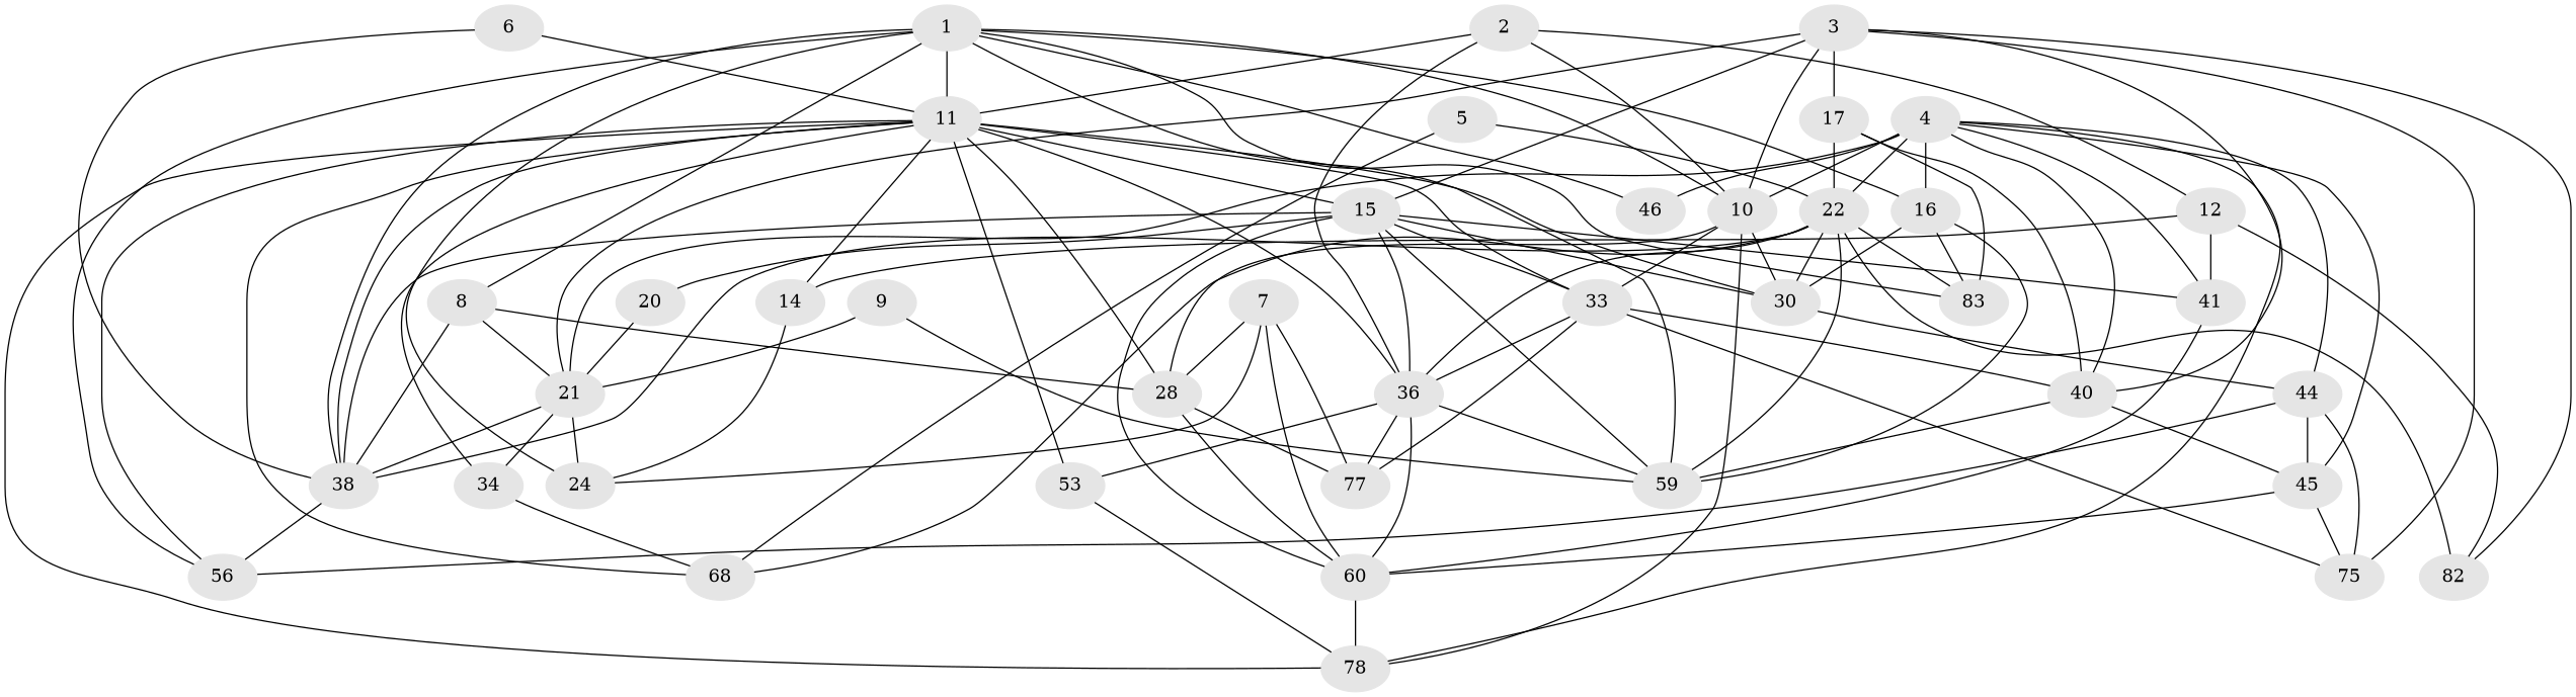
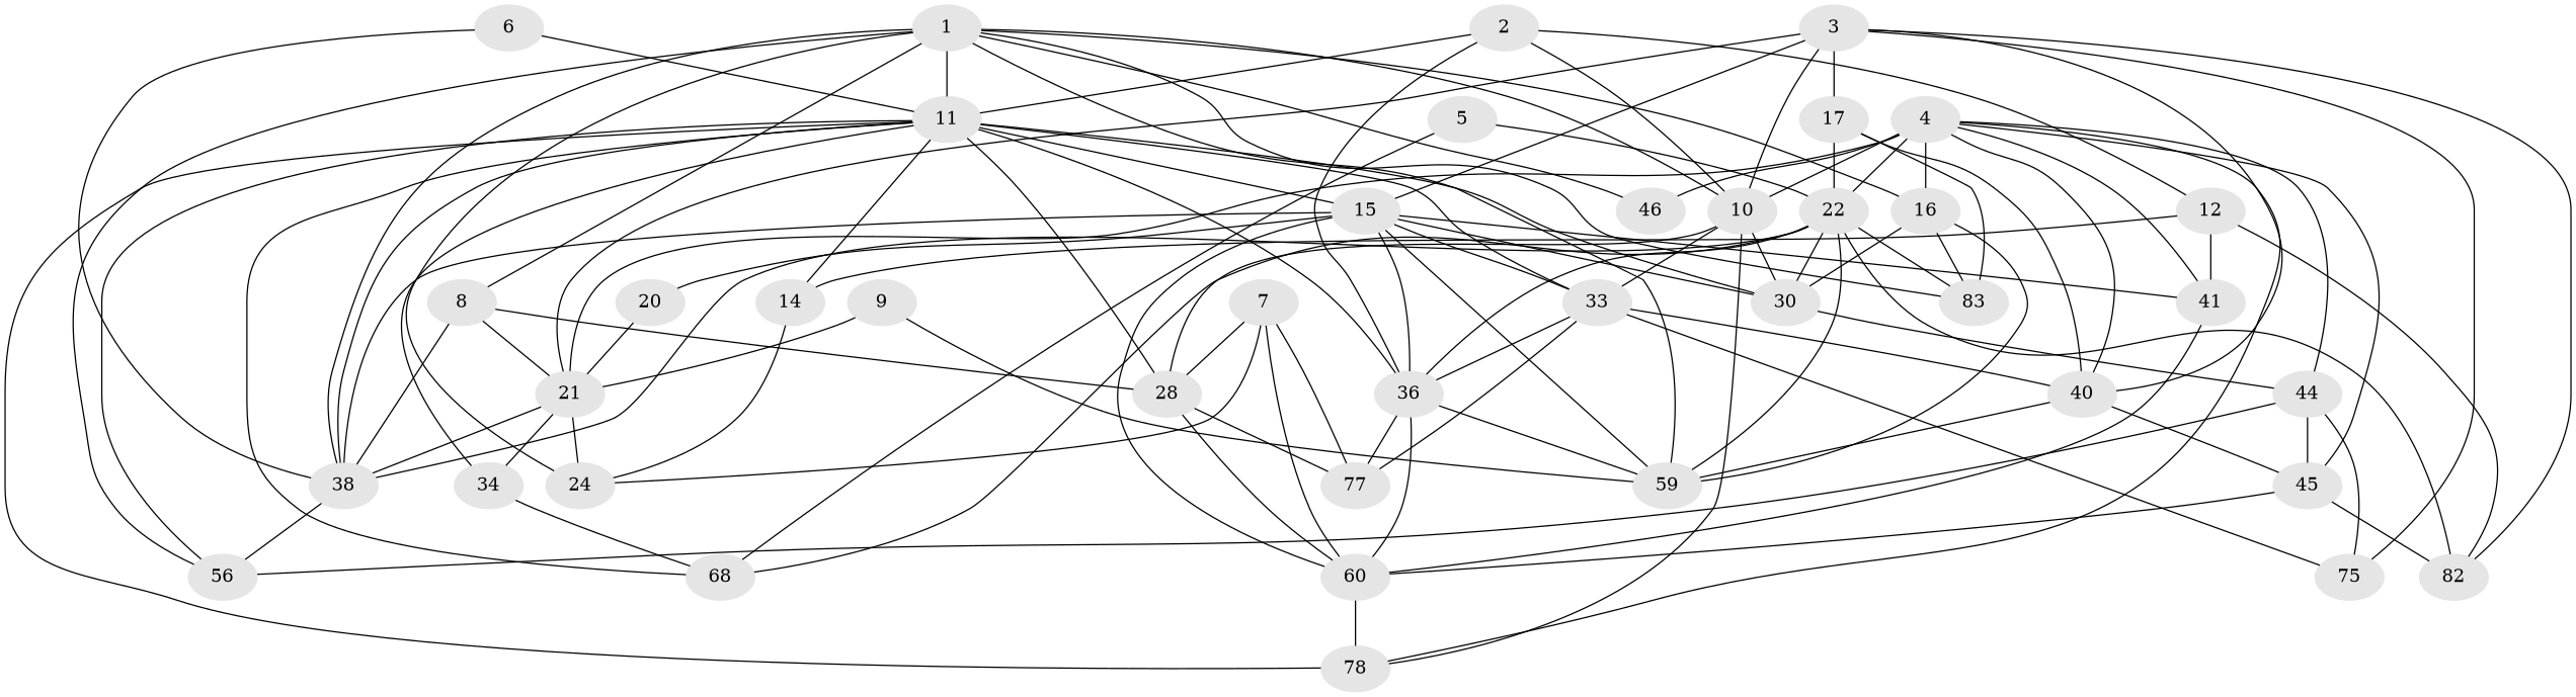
  graph {
    node [color=gray90 style=filled]
    1 [super="+72+63+26+71"]
    8
    10 [super="+19"]
    11 [super="+25+13+27"]
    16 [super="+52"]
    24 [super="+54"]
    38 [super="+58"]
    46
    56
    59 [super="+65"]
    83
    21 [super="+32"]
    28 [super="+35+66"]
    78
    30 [super="+64"]
    33 [super="+73"]
    36 [super="+47"]
    15 [super="+18+48"]
    68
    14
    34
-   53
    2 [super="+80"]
    12
    82
    41
    60 [super="+84+85"]
    77
    3 [super="+50"]
    17
    40 [super="+61"]
    75
    20
    22 [super="+29"]
    45
    4 [super="+23+74"]
    44
    9
    5
    6
    7
    1 -- 8
    1 -- 10
    1 -- 11 [weight=2]
    1 -- 16
    1 -- 24 [weight=2]
    1 -- 38
    1 -- 46
    1 -- 56
    1 -- 59
    1 -- 83
    8 -- 38
    8 -- 21
    8 -- 28
    10 -- 28
    10 -- 78
    10 -- 30
    10 -- 33
    11 -- 38
    11 -- 56
    11 -- 28 [weight=2]
    11 -- 78
    11 -- 30
    11 -- 33
    11 -- 36
    11 -- 15
    11 -- 68
    11 -- 14
    11 -- 34 [weight=2]
-   11 -- 53
    16 -- 59
    16 -- 83
    16 -- 30
    38 -- 56
    21 -- 24
    21 -- 38
    21 -- 34
    28 -- 60
    28 -- 77
    30 -- 44
    33 -- 36
    33 -- 77
    33 -- 40
    33 -- 75
    36 -- 59
-   36 -- 53
    36 -- 60
    36 -- 77
    15 -- 38 [weight=2]
    15 -- 59
    15 -- 30
    15 -- 33
    15 -- 36
    15 -- 41
    15 -- 60
    15 -- 20
    14 -- 24
    34 -- 68
-   53 -- 78
    2 -- 10
    2 -- 11
    2 -- 36
    2 -- 12
    12 -- 14
    12 -- 82
    12 -- 41
    41 -- 60
    60 -- 78
    3 -- 10
    3 -- 21
    3 -- 15
    3 -- 82
    3 -- 17
    3 -- 40
    3 -- 75
    17 -- 83
    17 -- 40
    17 -- 22
    40 -- 59
    40 -- 45
    20 -- 21
    22 -- 38
    22 -- 59
    22 -- 83
    22 -- 30
    22 -- 36
    22 -- 68
    22 -- 82
-   45 -- 75
+   45 -- 82
    45 -- 60
    4 -- 10
    4 -- 16 [weight=2]
    4 -- 46 [weight=2]
    4 -- 21
    4 -- 78
    4 -- 41
    4 -- 40
    4 -- 22
    4 -- 45
    4 -- 44
    44 -- 56
    44 -- 75
    44 -- 45
    9 -- 59
    9 -- 21
    5 -- 68
    5 -- 22
    6 -- 11
    6 -- 38
    7 -- 24
    7 -- 28
    7 -- 60
    7 -- 77
  }
